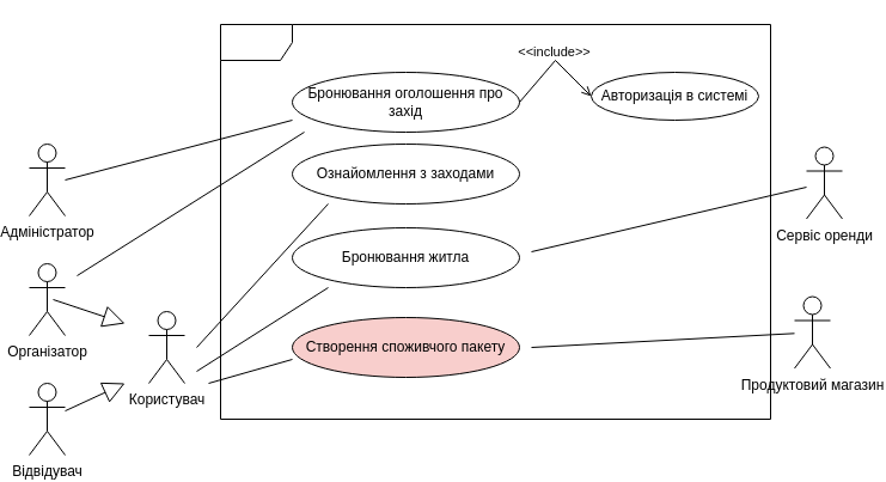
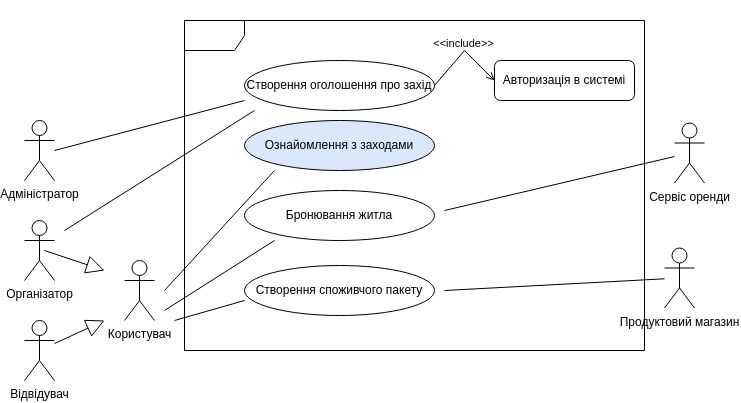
  <mxCell id="0" />
  <mxCell id="1" parent="0" />
  <mxCell id="2" value="Адміністратор" style="shape=umlActor;verticalLabelPosition=bottom;verticalAlign=top;html=1;outlineConnect=0;" parent="1" vertex="1"><mxGeometry x="20" y="120" width="30" height="60" as="geometry" /></mxCell>
  <mxCell id="3" value="Організатор" style="shape=umlActor;verticalLabelPosition=bottom;verticalAlign=top;html=1;outlineConnect=0;" parent="1" vertex="1"><mxGeometry x="20" y="220" width="30" height="60" as="geometry" /></mxCell>
  <mxCell id="4" value="Відвідувач" style="shape=umlActor;verticalLabelPosition=bottom;verticalAlign=top;html=1;outlineConnect=0;" parent="1" vertex="1"><mxGeometry x="20" y="320" width="30" height="60" as="geometry" /></mxCell>
  <mxCell id="5" value="" style="endArrow=block;endSize=16;endFill=0;html=1;rounded=0;" parent="1" edge="1"><mxGeometry width="160" relative="1" as="geometry"><mxPoint x="40" y="250" as="sourcePoint" /><mxPoint x="100" y="270" as="targetPoint" /></mxGeometry></mxCell>
  <mxCell id="6" value="" style="endArrow=block;endSize=16;endFill=0;html=1;rounded=0;" parent="1" source="4" edge="1"><mxGeometry width="160" relative="1" as="geometry"><mxPoint x="60" y="266" as="sourcePoint" /><mxPoint x="100" y="320" as="targetPoint" /></mxGeometry></mxCell>
  <mxCell id="7" value="Користувач" style="shape=umlActor;verticalLabelPosition=bottom;verticalAlign=top;html=1;outlineConnect=0;" parent="1" vertex="1"><mxGeometry x="120" y="260" width="30" height="60" as="geometry" /></mxCell>
  <mxCell id="8" value="" style="shape=umlFrame;whiteSpace=wrap;html=1;pointerEvents=0;" parent="1" vertex="1"><mxGeometry x="180" y="20" width="460" height="330" as="geometry" /></mxCell>
- <mxCell id="9" value="Бронювання оголошення про захід" style="ellipse;whiteSpace=wrap;html=1;" parent="1" vertex="1"><mxGeometry x="240" y="60" width="190" height="50" as="geometry" /></mxCell>
+ <mxCell id="9" value="Створення оголошення про захід" style="ellipse;whiteSpace=wrap;html=1;" parent="1" vertex="1"><mxGeometry x="240" y="60" width="190" height="50" as="geometry" /></mxCell>
  <mxCell id="10" value="" style="endArrow=none;html=1;rounded=0;" parent="1" edge="1"><mxGeometry width="50" height="50" relative="1" as="geometry"><mxPoint x="50" y="150" as="sourcePoint" /><mxPoint x="240" y="100" as="targetPoint" /></mxGeometry></mxCell>
  <mxCell id="11" value="" style="endArrow=none;html=1;rounded=0;" parent="1" edge="1"><mxGeometry width="50" height="50" relative="1" as="geometry"><mxPoint x="60" y="230" as="sourcePoint" /><mxPoint x="250" y="110" as="targetPoint" /></mxGeometry></mxCell>
- <mxCell id="12" value="Ознайомлення з заходами" style="ellipse;whiteSpace=wrap;html=1;" parent="1" vertex="1"><mxGeometry x="240" y="120" width="190" height="50" as="geometry" /></mxCell>
+ <mxCell id="12" value="Ознайомлення з заходами" style="ellipse;whiteSpace=wrap;html=1;fillColor=#dae8fc;" parent="1" vertex="1"><mxGeometry x="240" y="120" width="190" height="50" as="geometry" /></mxCell>
  <mxCell id="13" value="" style="endArrow=none;html=1;rounded=0;" parent="1" edge="1"><mxGeometry width="50" height="50" relative="1" as="geometry"><mxPoint x="160" y="290" as="sourcePoint" /><mxPoint x="270" y="170" as="targetPoint" /></mxGeometry></mxCell>
  <mxCell id="14" value="Бронювання житла" style="ellipse;whiteSpace=wrap;html=1;" parent="1" vertex="1"><mxGeometry x="240" y="190" width="190" height="50" as="geometry" /></mxCell>
  <mxCell id="15" value="" style="endArrow=none;html=1;rounded=0;" parent="1" edge="1"><mxGeometry width="50" height="50" relative="1" as="geometry"><mxPoint x="160" y="310" as="sourcePoint" /><mxPoint x="270" y="240" as="targetPoint" /></mxGeometry></mxCell>
- <mxCell id="16" value="Створення споживчого пакету" style="ellipse;whiteSpace=wrap;html=1;fillColor=#f8cecc;" parent="1" vertex="1"><mxGeometry x="240" y="265" width="190" height="50" as="geometry" /></mxCell>
+ <mxCell id="16" value="Створення споживчого пакету" style="ellipse;whiteSpace=wrap;html=1;" parent="1" vertex="1"><mxGeometry x="240" y="265" width="190" height="50" as="geometry" /></mxCell>
  <mxCell id="17" value="" style="endArrow=none;html=1;rounded=0;" parent="1" edge="1"><mxGeometry width="50" height="50" relative="1" as="geometry"><mxPoint x="170" y="320" as="sourcePoint" /><mxPoint x="240" y="300" as="targetPoint" /></mxGeometry></mxCell>
  <mxCell id="18" value="Сервіс оренди" style="shape=umlActor;verticalLabelPosition=bottom;verticalAlign=top;html=1;outlineConnect=0;" parent="1" vertex="1"><mxGeometry x="670" y="122.5" width="30" height="60" as="geometry" /></mxCell>
  <mxCell id="19" value="" style="endArrow=none;html=1;rounded=0;" parent="1" edge="1" target="18"><mxGeometry width="50" height="50" relative="1" as="geometry"><mxPoint x="440" y="210" as="sourcePoint" /><mxPoint x="540" y="150" as="targetPoint" /></mxGeometry></mxCell>
  <mxCell id="20" value="Продуктовий магазин" style="shape=umlActor;verticalLabelPosition=bottom;verticalAlign=top;html=1;outlineConnect=0;" parent="1" vertex="1"><mxGeometry x="660" y="247.5" width="30" height="60" as="geometry" /></mxCell>
  <mxCell id="21" value="" style="endArrow=none;html=1;rounded=0;" parent="1" target="20" edge="1"><mxGeometry width="50" height="50" relative="1" as="geometry"><mxPoint x="440" y="290" as="sourcePoint" /><mxPoint x="550" y="160" as="targetPoint" /></mxGeometry></mxCell>
- <mxCell id="22" value="Авторизація в системі" style="ellipse;whiteSpace=wrap;html=1;" vertex="1" parent="1"><mxGeometry x="490" y="60" width="140" height="40" as="geometry" /></mxCell>
+ <mxCell id="22" value="Авторизація в системі" style="whiteSpace=wrap;html=1;rounded=1;" vertex="1" parent="1"><mxGeometry x="490" y="60" width="140" height="40" as="geometry" /></mxCell>
  <mxCell id="23" value="&amp;lt;&amp;lt;include&amp;gt;&amp;gt;" style="html=1;verticalAlign=bottom;labelBackgroundColor=none;endArrow=open;endFill=0;dashed=0;rounded=0;exitX=1;exitY=0.5;exitDx=0;exitDy=0;entryX=0;entryY=0.5;entryDx=0;entryDy=0;" edge="1" parent="1" source="9" target="22"><mxGeometry width="160" relative="1" as="geometry"><mxPoint x="200" y="150" as="sourcePoint" /><mxPoint x="360" y="150" as="targetPoint" /><Array as="points"><mxPoint x="460" y="50" /></Array></mxGeometry></mxCell>
